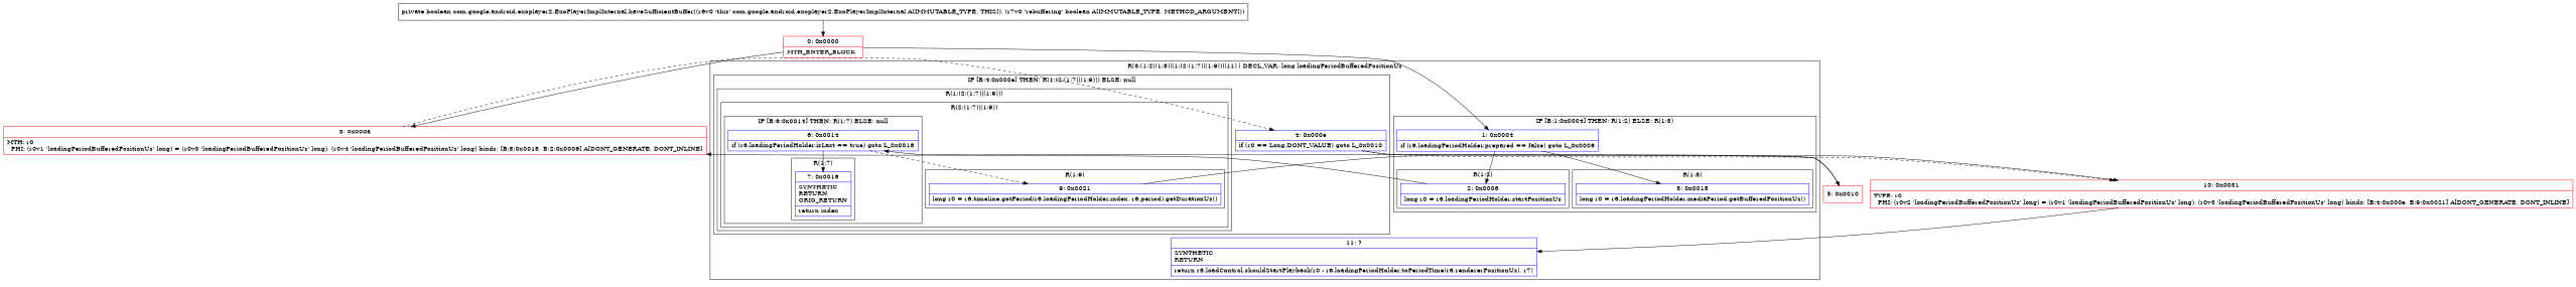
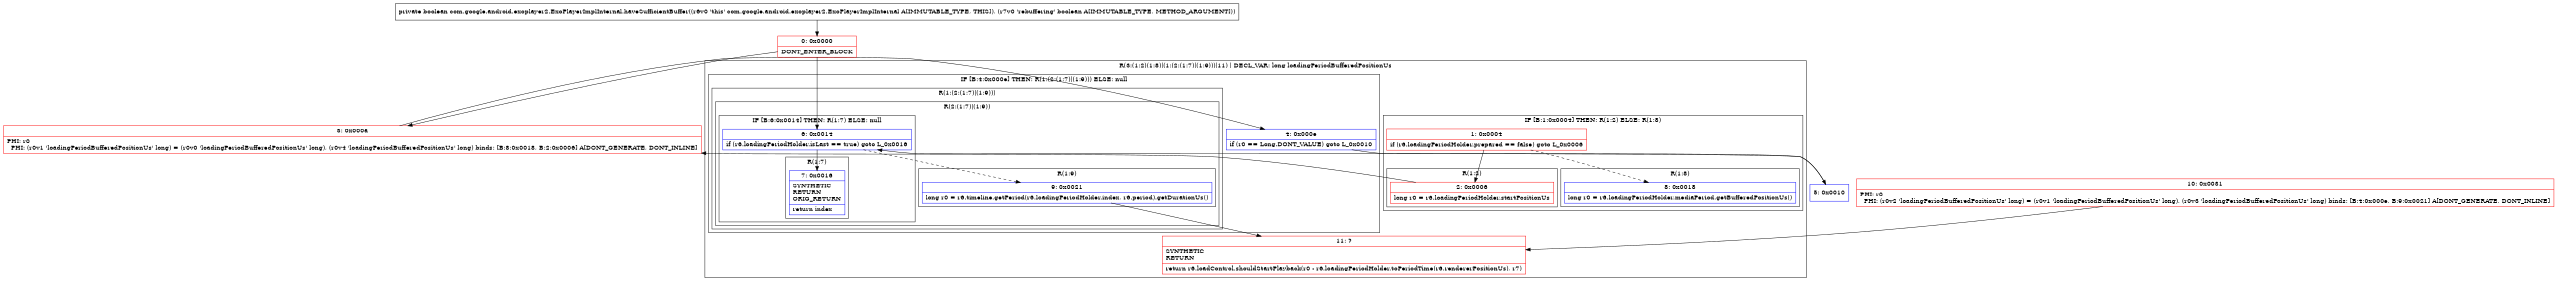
  digraph {
    node [color=blue shape=record]
-   n1 [label="{2\:\ 0x0006|long r0 = r6.loadingPeriodHolder.startPositionUs\l}"]
+   n1 [color=red label="{2\:\ 0x0006|long r0 = r6.loadingPeriodHolder.startPositionUs\l}"]
    n2 [label="{8\:\ 0x0018|long r0 = r6.loadingPeriodHolder.mediaPeriod.getBufferedPositionUs()\l}"]
-   n3 [label="{1\:\ 0x0004|if (r6.loadingPeriodHolder.prepared == false) goto L_0x0006\l}"]
+   n3 [color=red label="{1\:\ 0x0004|if (r6.loadingPeriodHolder.prepared == false) goto L_0x0006\l}"]
    n4 [label="{7\:\ 0x0016|SYNTHETIC\lRETURN\lORIG_RETURN\l|return index\l}"]
    n5 [label="{6\:\ 0x0014|if (r6.loadingPeriodHolder.isLast == true) goto L_0x0016\l}"]
    n6 [label="{9\:\ 0x0021|long r0 = r6.timeline.getPeriod(r6.loadingPeriodHolder.index, r6.period).getDurationUs()\l}"]
    n7 [label="{4\:\ 0x000e|if (r0 == Long.DONT_VALUE) goto L_0x0010\l}"]
-   n8 [label="{11\:\ ?|SYNTHETIC\lRETURN\l|return r6.loadControl.shouldStartPlayback(r0 \- r6.loadingPeriodHolder.toPeriodTime(r6.rendererPositionUs), r7)\l}"]
-   n9 [color=red label="{3\:\ 0x000a|MTH: r0 \l  PHI: (r0v1 'loadingPeriodBufferedPositionUs' long) = (r0v0 'loadingPeriodBufferedPositionUs' long), (r0v4 'loadingPeriodBufferedPositionUs' long) binds: [B:8:0x0018, B:2:0x0006] A[DONT_GENERATE, DONT_INLINE]\l}"]
-   n10 [color=red label="{10\:\ 0x0031|TYPE: r0 \l  PHI: (r0v2 'loadingPeriodBufferedPositionUs' long) = (r0v1 'loadingPeriodBufferedPositionUs' long), (r0v3 'loadingPeriodBufferedPositionUs' long) binds: [B:4:0x000e, B:9:0x0021] A[DONT_GENERATE, DONT_INLINE]\l}"]
-   n11 [color=red label="{5\:\ 0x0010}"]
-   n12 [color=red label="{0\:\ 0x0000|MTH_ENTER_BLOCK\l}"]
+   n8 [color=red label="{11\:\ ?|SYNTHETIC\lRETURN\l|return r6.loadControl.shouldStartPlayback(r0 \- r6.loadingPeriodHolder.toPeriodTime(r6.rendererPositionUs), r7)\l}"]
+   n9 [color=red label="{3\:\ 0x000a|PHI: r0 \l  PHI: (r0v1 'loadingPeriodBufferedPositionUs' long) = (r0v0 'loadingPeriodBufferedPositionUs' long), (r0v4 'loadingPeriodBufferedPositionUs' long) binds: [B:8:0x0018, B:2:0x0006] A[DONT_GENERATE, DONT_INLINE]\l}"]
+   n10 [color=red label="{10\:\ 0x0031|PHI: r0 \l  PHI: (r0v2 'loadingPeriodBufferedPositionUs' long) = (r0v1 'loadingPeriodBufferedPositionUs' long), (r0v3 'loadingPeriodBufferedPositionUs' long) binds: [B:4:0x000e, B:9:0x0021] A[DONT_GENERATE, DONT_INLINE]\l}"]
+   n11 [label="{5\:\ 0x0010}"]
+   n12 [color=red label="{0\:\ 0x0000|DONT_ENTER_BLOCK\l}"]
    n13 [label="{private boolean com.google.android.exoplayer2.ExoPlayerImplInternal.haveSufficientBuffer((r6v0 'this' com.google.android.exoplayer2.ExoPlayerImplInternal A[IMMUTABLE_TYPE, THIS]), (r7v0 'rebuffering' boolean A[IMMUTABLE_TYPE, METHOD_ARGUMENT])) }" color=""]
    subgraph cluster_1 {
      label="R(3:(1:2)(1:8)|(1:(2:(1:7)|(1:9)))|11) | DECL_VAR: long loadingPeriodBufferedPositionUs\l"
      n8
      subgraph cluster_2 {
        label="IF [B:1:0x0004] THEN: R(1:2) ELSE: R(1:8)"
        n3
        subgraph cluster_3 {
          label="R(1:2)"
          n1
        }
        subgraph cluster_4 {
          label="R(1:8)"
          n2
        }
      }
      subgraph cluster_5 {
        label="IF [B:4:0x000e] THEN: R(1:(2:(1:7)|(1:9))) ELSE: null"
        n7
        subgraph cluster_6 {
          label="R(1:(2:(1:7)|(1:9)))"
          subgraph cluster_7 {
            label="R(2:(1:7)|(1:9))"
            subgraph cluster_8 {
              label="IF [B:6:0x0014] THEN: R(1:7) ELSE: null"
              n5
              subgraph cluster_9 {
                label="R(1:7)"
                n4
              }
            }
            subgraph cluster_10 {
              label="R(1:9)"
              n6
            }
          }
        }
      }
    }
    n1 -> n9
    n3 -> n1
-   n3 -> n2 [style=solid]
+   n3 -> n2 [style=dashed]
    n5 -> n4
    n5 -> n6 [style=dashed]
-   n6 -> n10
-   n7 -> n10 [style=dashed]
+   n6 -> n8
    n7 -> n11
-   n9 -> n7 [style=dashed]
+   n9 -> n7
    n10 -> n8
    n11 -> n5
-   n12 -> n3
+   n12 -> n5
    n12 -> n9
    n13 -> n12
  }
